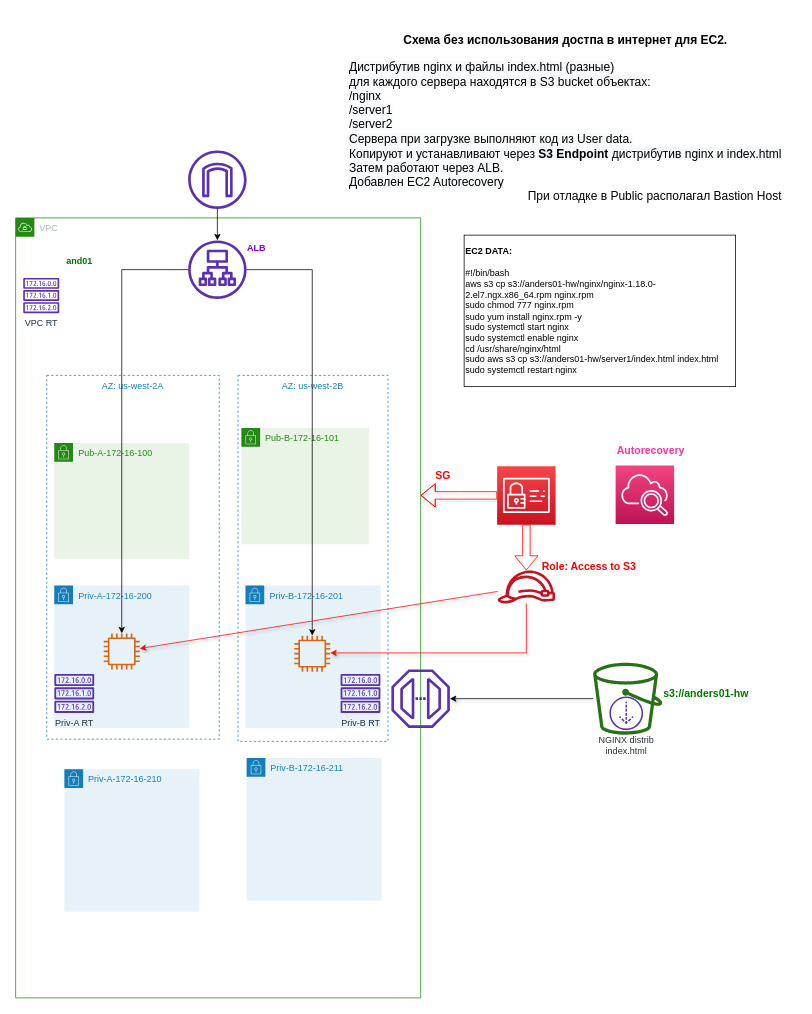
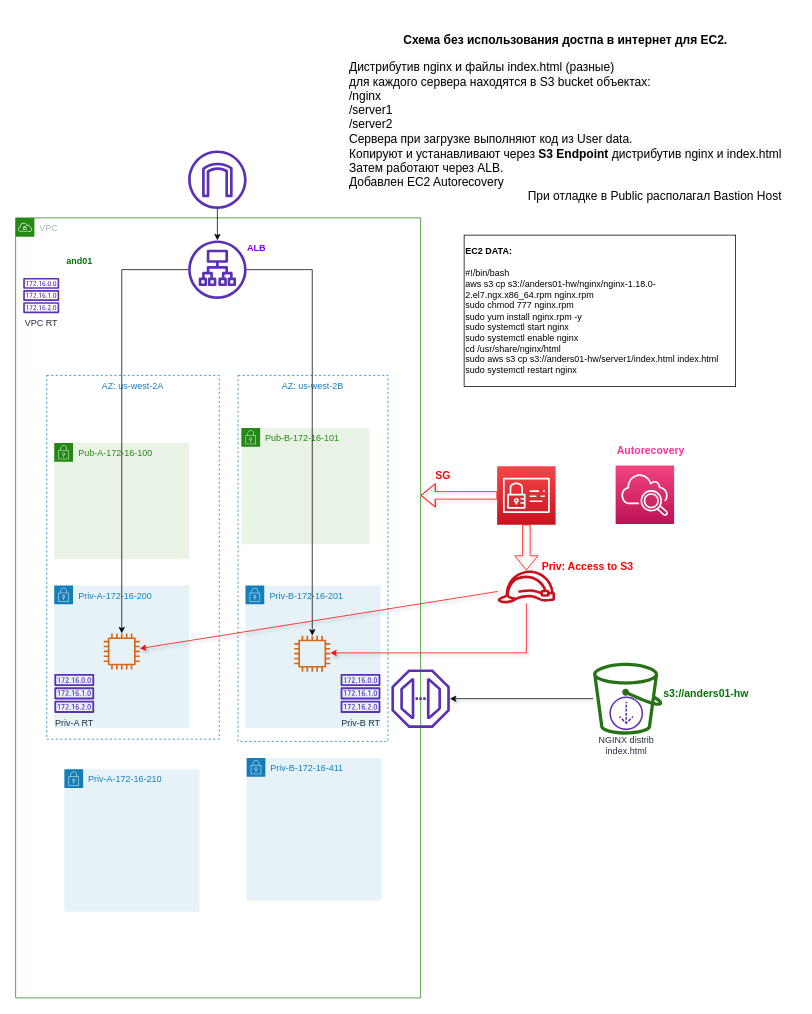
  <mxCell id="0" />
  <mxCell id="1" parent="0" />
  <mxCell id="2" value="" style="group" parent="1" vertex="1" connectable="0"><mxGeometry x="20" y="200" width="1040" height="1130" as="geometry" /></mxCell>
  <mxCell id="3" value="VPC" style="points=[[0,0],[0.25,0],[0.5,0],[0.75,0],[1,0],[1,0.25],[1,0.5],[1,0.75],[1,1],[0.75,1],[0.5,1],[0.25,1],[0,1],[0,0.75],[0,0.5],[0,0.25]];outlineConnect=0;gradientColor=none;html=1;whiteSpace=wrap;fontSize=12;fontStyle=0;shape=mxgraph.aws4.group;grIcon=mxgraph.aws4.group_vpc;strokeColor=#248814;fillColor=none;verticalAlign=top;align=left;spacingLeft=30;fontColor=#AAB7B8;dashed=0;" parent="2" vertex="1"><mxGeometry y="90" width="540" height="1040" as="geometry" /></mxCell>
  <mxCell id="4" value="AZ: us-west-2B" style="fillColor=none;strokeColor=#147EBA;dashed=1;verticalAlign=top;fontStyle=0;fontColor=#147EBA;" parent="2" vertex="1"><mxGeometry x="296.5" y="300" width="200" height="488" as="geometry" /></mxCell>
  <mxCell id="5" value="AZ: us-west-2A" style="fillColor=none;strokeColor=#147EBA;dashed=1;verticalAlign=top;fontStyle=0;fontColor=#147EBA;" parent="2" vertex="1"><mxGeometry x="41.5" y="300" width="230" height="485" as="geometry" /></mxCell>
  <mxCell id="6" value="" style="outlineConnect=0;fontColor=#232F3E;gradientColor=none;fillColor=#D86613;strokeColor=none;dashed=0;verticalLabelPosition=bottom;verticalAlign=top;align=center;html=1;fontSize=12;fontStyle=0;aspect=fixed;pointerEvents=1;shape=mxgraph.aws4.instance2;" parent="2" vertex="1"><mxGeometry x="122" y="450" width="48" height="48" as="geometry" /></mxCell>
  <mxCell id="7" value="" style="outlineConnect=0;fontColor=#232F3E;gradientColor=none;fillColor=#5A30B5;strokeColor=none;dashed=0;verticalLabelPosition=bottom;verticalAlign=top;align=center;html=1;fontSize=12;fontStyle=0;aspect=fixed;pointerEvents=1;shape=mxgraph.aws4.internet_gateway;" parent="2" vertex="1"><mxGeometry x="230" width="78" height="78" as="geometry" /></mxCell>
  <mxCell id="8" value="Priv-A-172-16-200" style="points=[[0,0],[0.25,0],[0.5,0],[0.75,0],[1,0],[1,0.25],[1,0.5],[1,0.75],[1,1],[0.75,1],[0.5,1],[0.25,1],[0,1],[0,0.75],[0,0.5],[0,0.25]];outlineConnect=0;gradientColor=none;html=1;whiteSpace=wrap;fontSize=12;fontStyle=0;shape=mxgraph.aws4.group;grIcon=mxgraph.aws4.group_security_group;grStroke=0;strokeColor=#147EBA;fillColor=#E6F2F8;verticalAlign=top;align=left;spacingLeft=30;fontColor=#147EBA;dashed=0;" parent="2" vertex="1"><mxGeometry x="51.5" y="580" width="180" height="190" as="geometry" /></mxCell>
  <mxCell id="9" value="Pub-A-172-16-100" style="points=[[0,0],[0.25,0],[0.5,0],[0.75,0],[1,0],[1,0.25],[1,0.5],[1,0.75],[1,1],[0.75,1],[0.5,1],[0.25,1],[0,1],[0,0.75],[0,0.5],[0,0.25]];outlineConnect=0;gradientColor=none;html=1;whiteSpace=wrap;fontSize=12;fontStyle=0;shape=mxgraph.aws4.group;grIcon=mxgraph.aws4.group_security_group;grStroke=0;strokeColor=#248814;fillColor=#E9F3E6;verticalAlign=top;align=left;spacingLeft=30;fontColor=#248814;dashed=0;" parent="2" vertex="1"><mxGeometry x="51.5" y="390" width="180" height="155" as="geometry" /></mxCell>
  <mxCell id="10" value="" style="outlineConnect=0;fontColor=#232F3E;gradientColor=none;fillColor=#D86613;strokeColor=none;dashed=0;verticalLabelPosition=bottom;verticalAlign=top;align=center;html=1;fontSize=12;fontStyle=0;aspect=fixed;pointerEvents=1;shape=mxgraph.aws4.instance2;" parent="2" vertex="1"><mxGeometry x="117.5" y="644" width="48" height="48" as="geometry" /></mxCell>
  <mxCell id="11" value="Priv-B-172-16-201" style="points=[[0,0],[0.25,0],[0.5,0],[0.75,0],[1,0],[1,0.25],[1,0.5],[1,0.75],[1,1],[0.75,1],[0.5,1],[0.25,1],[0,1],[0,0.75],[0,0.5],[0,0.25]];outlineConnect=0;gradientColor=none;html=1;whiteSpace=wrap;fontSize=12;fontStyle=0;shape=mxgraph.aws4.group;grIcon=mxgraph.aws4.group_security_group;grStroke=0;strokeColor=#147EBA;fillColor=#E6F2F8;verticalAlign=top;align=left;spacingLeft=30;fontColor=#147EBA;dashed=0;" parent="2" vertex="1"><mxGeometry x="306.5" y="580" width="180" height="190" as="geometry" /></mxCell>
  <mxCell id="12" value="" style="outlineConnect=0;fontColor=#232F3E;gradientColor=none;fillColor=#D86613;strokeColor=none;dashed=0;verticalLabelPosition=bottom;verticalAlign=top;align=center;html=1;fontSize=12;fontStyle=0;aspect=fixed;pointerEvents=1;shape=mxgraph.aws4.instance2;" parent="2" vertex="1"><mxGeometry x="371.5" y="647" width="48" height="48" as="geometry" /></mxCell>
  <mxCell id="13" value="Pub-B-172-16-101" style="points=[[0,0],[0.25,0],[0.5,0],[0.75,0],[1,0],[1,0.25],[1,0.5],[1,0.75],[1,1],[0.75,1],[0.5,1],[0.25,1],[0,1],[0,0.75],[0,0.5],[0,0.25]];outlineConnect=0;gradientColor=none;html=1;whiteSpace=wrap;fontSize=12;fontStyle=0;shape=mxgraph.aws4.group;grIcon=mxgraph.aws4.group_security_group;grStroke=0;strokeColor=#248814;fillColor=#E9F3E6;verticalAlign=top;align=left;spacingLeft=30;fontColor=#248814;dashed=0;" parent="2" vertex="1"><mxGeometry x="301" y="370" width="170.5" height="155" as="geometry" /></mxCell>
  <mxCell id="14" value="" style="outlineConnect=0;fontColor=#232F3E;gradientColor=none;fillColor=#5A30B5;strokeColor=none;dashed=0;verticalLabelPosition=bottom;verticalAlign=top;align=center;html=1;fontSize=12;fontStyle=0;aspect=fixed;pointerEvents=1;shape=mxgraph.aws4.application_load_balancer;" parent="2" vertex="1"><mxGeometry x="230" y="120" width="78" height="78" as="geometry" /></mxCell>
  <mxCell id="15" style="edgeStyle=orthogonalEdgeStyle;rounded=0;orthogonalLoop=1;jettySize=auto;html=1;" parent="2" source="14" target="10" edge="1"><mxGeometry relative="1" as="geometry" /></mxCell>
  <mxCell id="16" style="edgeStyle=orthogonalEdgeStyle;rounded=0;orthogonalLoop=1;jettySize=auto;html=1;" parent="2" source="14" target="12" edge="1"><mxGeometry relative="1" as="geometry" /></mxCell>
  <mxCell id="17" value="Priv-A RT" style="outlineConnect=0;fontColor=#232F3E;gradientColor=none;fillColor=#5A30B5;strokeColor=none;dashed=0;verticalLabelPosition=bottom;verticalAlign=top;align=center;html=1;fontSize=12;fontStyle=0;aspect=fixed;pointerEvents=1;shape=mxgraph.aws4.route_table;" parent="2" vertex="1"><mxGeometry x="51.5" y="698" width="53.37" height="52" as="geometry" /></mxCell>
  <mxCell id="18" value="VPC RT" style="outlineConnect=0;fontColor=#232F3E;gradientColor=none;fillColor=#5A30B5;strokeColor=none;dashed=0;verticalLabelPosition=bottom;verticalAlign=top;align=center;html=1;fontSize=12;fontStyle=0;aspect=fixed;pointerEvents=1;shape=mxgraph.aws4.route_table;" parent="2" vertex="1"><mxGeometry x="10" y="170" width="48.24" height="47" as="geometry" /></mxCell>
  <mxCell id="19" value="Priv-B RT" style="outlineConnect=0;fontColor=#232F3E;gradientColor=none;fillColor=#5A30B5;strokeColor=none;dashed=0;verticalLabelPosition=bottom;verticalAlign=top;align=center;html=1;fontSize=12;fontStyle=0;aspect=fixed;pointerEvents=1;shape=mxgraph.aws4.route_table;" parent="2" vertex="1"><mxGeometry x="433.13" y="698" width="53.37" height="52" as="geometry" /></mxCell>
  <mxCell id="20" style="edgeStyle=orthogonalEdgeStyle;rounded=0;orthogonalLoop=1;jettySize=auto;html=1;" parent="2" source="7" target="14" edge="1"><mxGeometry relative="1" as="geometry"><mxPoint x="270" y="130" as="targetPoint" /></mxGeometry></mxCell>
  <mxCell id="21" value="&lt;b&gt;ALB&lt;/b&gt;&amp;nbsp;" style="text;html=1;strokeColor=none;fillColor=none;align=left;verticalAlign=middle;whiteSpace=wrap;rounded=0;fontColor=#7F00FF;" parent="2" vertex="1"><mxGeometry x="306.5" y="120" width="40" height="20" as="geometry" /></mxCell>
  <mxCell id="22" value="&lt;div&gt;&lt;b&gt;EC2 DATA:&lt;/b&gt;&lt;/div&gt;&lt;div&gt;&lt;br&gt;&lt;/div&gt;&lt;div&gt;&lt;div&gt;#!/bin/bash&lt;/div&gt;&lt;div&gt;aws s3 cp s3://anders01-hw/nginx/nginx-1.18.0-2.el7.ngx.x86_64.rpm nginx.rpm&lt;/div&gt;&lt;div&gt;sudo chmod 777 nginx.rpm&amp;nbsp;&lt;/div&gt;&lt;div&gt;sudo yum install nginx.rpm -y&lt;/div&gt;&lt;div&gt;sudo systemctl start nginx&lt;/div&gt;&lt;div&gt;sudo systemctl enable nginx&lt;/div&gt;&lt;div&gt;cd /usr/share/nginx/html&lt;/div&gt;&lt;div&gt;sudo aws s3 cp s3://anders01-hw/server1/index.html index.html&lt;/div&gt;&lt;div&gt;sudo systemctl restart nginx&lt;/div&gt;&lt;/div&gt;" style="text;html=1;fillColor=none;align=left;verticalAlign=middle;whiteSpace=wrap;rounded=0;strokeColor=#000000;" parent="2" vertex="1"><mxGeometry x="598" y="113" width="362" height="202" as="geometry" /></mxCell>
  <mxCell id="23" value="&lt;b&gt;and01&lt;/b&gt;" style="text;html=1;strokeColor=none;fillColor=none;align=left;verticalAlign=middle;whiteSpace=wrap;rounded=0;fontColor=#007500;" parent="2" vertex="1"><mxGeometry x="66" y="138" width="50" height="20" as="geometry" /></mxCell>
  <mxCell id="24" value="" style="outlineConnect=0;fontColor=#232F3E;gradientColor=none;fillColor=#277116;strokeColor=none;dashed=0;verticalLabelPosition=bottom;verticalAlign=top;align=center;html=1;fontSize=12;fontStyle=0;aspect=fixed;pointerEvents=1;shape=mxgraph.aws4.bucket;" parent="2" vertex="1"><mxGeometry x="770" y="683" width="92.31" height="96" as="geometry" /></mxCell>
  <mxCell id="25" value="" style="outlineConnect=0;fontColor=#232F3E;gradientColor=none;fillColor=#5A30B5;strokeColor=none;dashed=0;verticalLabelPosition=bottom;verticalAlign=top;align=center;html=1;fontSize=12;fontStyle=0;aspect=fixed;pointerEvents=1;shape=mxgraph.aws4.endpoint;" parent="2" vertex="1"><mxGeometry x="501" y="692" width="78" height="78" as="geometry" /></mxCell>
  <mxCell id="26" style="edgeStyle=orthogonalEdgeStyle;rounded=0;orthogonalLoop=1;jettySize=auto;html=1;shadow=1;fontColor=#007500;" parent="2" source="24" target="25" edge="1"><mxGeometry relative="1" as="geometry" /></mxCell>
  <mxCell id="27" value="NGINX distrib&lt;br&gt;index.html" style="outlineConnect=0;fontColor=#232F3E;gradientColor=none;fillColor=#5A30B5;strokeColor=none;dashed=0;verticalLabelPosition=bottom;verticalAlign=top;align=center;html=1;fontSize=12;fontStyle=0;aspect=fixed;pointerEvents=1;shape=mxgraph.aws4.download_distribution;rotation=0;" parent="2" vertex="1"><mxGeometry x="791.66" y="728" width="45" height="45" as="geometry" /></mxCell>
  <mxCell id="28" value="&lt;b style=&quot;font-size: 14px;&quot;&gt;s3://anders01-hw&amp;nbsp;&lt;/b&gt;" style="text;html=1;strokeColor=none;fillColor=none;align=left;verticalAlign=middle;whiteSpace=wrap;rounded=0;fontColor=#007500;fontSize=14;" parent="2" vertex="1"><mxGeometry x="862.31" y="714" width="129.69" height="20" as="geometry" /></mxCell>
  <mxCell id="29" style="edgeStyle=orthogonalEdgeStyle;rounded=0;orthogonalLoop=1;jettySize=auto;html=1;shadow=1;fontSize=14;fontColor=#007500;shape=flexArrow;strokeColor=#FF0000;" parent="2" source="30" edge="1"><mxGeometry relative="1" as="geometry"><mxPoint x="540" y="460" as="targetPoint" /></mxGeometry></mxCell>
  <mxCell id="30" value="" style="points=[[0,0,0],[0.25,0,0],[0.5,0,0],[0.75,0,0],[1,0,0],[0,1,0],[0.25,1,0],[0.5,1,0],[0.75,1,0],[1,1,0],[0,0.25,0],[0,0.5,0],[0,0.75,0],[1,0.25,0],[1,0.5,0],[1,0.75,0]];outlineConnect=0;fontColor=#232F3E;gradientColor=#F54749;gradientDirection=north;fillColor=#C7131F;strokeColor=#ffffff;dashed=0;verticalLabelPosition=bottom;verticalAlign=top;align=center;html=1;fontSize=12;fontStyle=0;aspect=fixed;shape=mxgraph.aws4.resourceIcon;resIcon=mxgraph.aws4.identity_and_access_management;" parent="2" vertex="1"><mxGeometry x="642" y="421" width="78" height="78" as="geometry" /></mxCell>
  <mxCell id="31" style="edgeStyle=orthogonalEdgeStyle;rounded=0;orthogonalLoop=1;jettySize=auto;html=1;shadow=1;strokeColor=#FF0000;fontSize=14;fontColor=#007500;" parent="2" source="32" target="12" edge="1"><mxGeometry relative="1" as="geometry"><Array as="points"><mxPoint x="681" y="670" /></Array></mxGeometry></mxCell>
  <mxCell id="32" value="" style="outlineConnect=0;fontColor=#232F3E;gradientColor=none;fillColor=#C7131F;strokeColor=none;dashed=0;verticalLabelPosition=bottom;verticalAlign=top;align=center;html=1;fontSize=12;fontStyle=0;aspect=fixed;pointerEvents=1;shape=mxgraph.aws4.role;" parent="2" vertex="1"><mxGeometry x="642" y="560" width="78" height="44" as="geometry" /></mxCell>
  <mxCell id="33" style="edgeStyle=orthogonalEdgeStyle;shape=flexArrow;rounded=0;orthogonalLoop=1;jettySize=auto;html=1;shadow=1;strokeColor=#FF0000;fontSize=14;fontColor=#007500;" parent="2" source="30" target="32" edge="1"><mxGeometry relative="1" as="geometry" /></mxCell>
  <mxCell id="34" value="" style="endArrow=classic;html=1;shadow=1;strokeColor=#FF0000;fontSize=14;fontColor=#007500;" parent="2" source="32" target="10" edge="1"><mxGeometry width="50" height="50" relative="1" as="geometry"><mxPoint x="860" y="510" as="sourcePoint" /><mxPoint x="690" y="560" as="targetPoint" /></mxGeometry></mxCell>
  <mxCell id="35" value="&lt;b style=&quot;font-size: 14px&quot;&gt;SG&amp;nbsp;&lt;/b&gt;" style="text;html=1;strokeColor=none;fillColor=none;align=left;verticalAlign=middle;whiteSpace=wrap;rounded=0;fontSize=14;fontColor=#FF0000;" parent="2" vertex="1"><mxGeometry x="558" y="423" width="40" height="20" as="geometry" /></mxCell>
- <mxCell id="36" value="&lt;b style=&quot;font-size: 14px&quot;&gt;Role: Access to S3&lt;/b&gt;" style="text;html=1;strokeColor=none;fillColor=none;align=left;verticalAlign=middle;whiteSpace=wrap;rounded=0;fontSize=14;fontColor=#FF0000;" parent="2" vertex="1"><mxGeometry x="700" y="545" width="130" height="20" as="geometry" /></mxCell>
+ <mxCell id="36" value="&lt;b style=&quot;font-size: 14px&quot;&gt;Priv: Access to S3&lt;/b&gt;" style="text;html=1;strokeColor=none;fillColor=none;align=left;verticalAlign=middle;whiteSpace=wrap;rounded=0;fontSize=14;fontColor=#FF0000;" parent="2" vertex="1"><mxGeometry x="700" y="545" width="130" height="20" as="geometry" /></mxCell>
  <mxCell id="37" value="&lt;b&gt;&lt;br&gt;&lt;br&gt;&lt;div style=&quot;text-align: center&quot;&gt;&lt;b style=&quot;font-family: &amp;quot;helvetica&amp;quot; ; font-size: 16px&quot;&gt;Схема без использования достпа в интернет для EC2.&lt;/b&gt;&lt;/div&gt;&lt;/b&gt;&lt;br style=&quot;font-family: helvetica; font-size: 16px; font-style: normal; font-weight: 400; letter-spacing: normal; text-align: left; text-indent: 0px; text-transform: none; word-spacing: 0px; background-color: rgb(248, 249, 250);&quot;&gt;&lt;span style=&quot;font-family: helvetica; font-size: 16px; font-style: normal; font-weight: 400; letter-spacing: normal; text-align: left; text-indent: 0px; text-transform: none; word-spacing: 0px; background-color: rgb(248, 249, 250); display: inline; float: none;&quot;&gt;Дистрибутив nginx и файлы index.html (разные)&lt;br&gt;для каждого сервера находятся в S3 bucket&amp;nbsp;&lt;/span&gt;&lt;span style=&quot;font-family: helvetica; font-size: 16px; font-style: normal; font-weight: 400; letter-spacing: normal; text-align: left; text-indent: 0px; text-transform: none; word-spacing: 0px; background-color: rgb(248, 249, 250); display: inline; float: none;&quot;&gt;объектах:&lt;/span&gt;&lt;br style=&quot;font-family: helvetica; font-size: 16px; font-style: normal; font-weight: 400; letter-spacing: normal; text-align: left; text-indent: 0px; text-transform: none; word-spacing: 0px; background-color: rgb(248, 249, 250);&quot;&gt;&lt;span style=&quot;font-family: helvetica; font-size: 16px; font-style: normal; font-weight: 400; letter-spacing: normal; text-align: left; text-indent: 0px; text-transform: none; word-spacing: 0px; background-color: rgb(248, 249, 250); display: inline; float: none;&quot;&gt;/nginx&lt;/span&gt;&lt;br style=&quot;font-family: helvetica; font-size: 16px; font-style: normal; font-weight: 400; letter-spacing: normal; text-align: left; text-indent: 0px; text-transform: none; word-spacing: 0px; background-color: rgb(248, 249, 250);&quot;&gt;&lt;span style=&quot;font-family: helvetica; font-size: 16px; font-style: normal; font-weight: 400; letter-spacing: normal; text-align: left; text-indent: 0px; text-transform: none; word-spacing: 0px; background-color: rgb(248, 249, 250); display: inline; float: none;&quot;&gt;/server1&lt;/span&gt;&lt;br style=&quot;font-family: helvetica; font-size: 16px; font-style: normal; font-weight: 400; letter-spacing: normal; text-align: left; text-indent: 0px; text-transform: none; word-spacing: 0px; background-color: rgb(248, 249, 250);&quot;&gt;&lt;span style=&quot;font-family: helvetica; font-size: 16px; font-style: normal; font-weight: 400; letter-spacing: normal; text-align: left; text-indent: 0px; text-transform: none; word-spacing: 0px; background-color: rgb(248, 249, 250); display: inline; float: none;&quot;&gt;/server2&lt;br&gt;Сервера при загрузке выполняют код из User data.&lt;br&gt;Копируют и устанавливают через &lt;/span&gt;&lt;span style=&quot;font-family: helvetica; font-size: 16px; font-style: normal; letter-spacing: normal; text-align: left; text-indent: 0px; text-transform: none; word-spacing: 0px; background-color: rgb(248, 249, 250); display: inline; float: none;&quot;&gt;&lt;b&gt;S3 Endpoint&lt;/b&gt;&lt;/span&gt;&lt;span style=&quot;font-family: helvetica; font-size: 16px; font-style: normal; font-weight: 400; letter-spacing: normal; text-indent: 0px; text-transform: none; word-spacing: 0px; background-color: rgb(248, 249, 250); display: inline; float: none;&quot;&gt; дистрибутив nginx и index.html&lt;br&gt;Затем работают через ALB.&lt;br&gt;Добавлен EC2 Autorecovery&lt;br&gt;&lt;div style=&quot;text-align: right&quot;&gt;&amp;nbsp;При отладке в Public располагал Bastion Host&lt;/div&gt;&lt;/span&gt;" style="text;html=1;strokeColor=none;fillColor=none;spacing=5;spacingTop=-20;whiteSpace=wrap;overflow=hidden;rounded=0;fontSize=14;align=left;fontColor=#0;" parent="2" vertex="1"><mxGeometry x="440" y="-180" width="600" height="270" as="geometry" /></mxCell>
  <mxCell id="38" value="" style="points=[[0,0,0],[0.25,0,0],[0.5,0,0],[0.75,0,0],[1,0,0],[0,1,0],[0.25,1,0],[0.5,1,0],[0.75,1,0],[1,1,0],[0,0.25,0],[0,0.5,0],[0,0.75,0],[1,0.25,0],[1,0.5,0],[1,0.75,0]];points=[[0,0,0],[0.25,0,0],[0.5,0,0],[0.75,0,0],[1,0,0],[0,1,0],[0.25,1,0],[0.5,1,0],[0.75,1,0],[1,1,0],[0,0.25,0],[0,0.5,0],[0,0.75,0],[1,0.25,0],[1,0.5,0],[1,0.75,0]];outlineConnect=0;fontColor=#232F3E;gradientColor=#F34482;gradientDirection=north;fillColor=#BC1356;strokeColor=#ffffff;dashed=0;verticalLabelPosition=bottom;verticalAlign=top;align=center;html=1;fontSize=12;fontStyle=0;aspect=fixed;shape=mxgraph.aws4.resourceIcon;resIcon=mxgraph.aws4.cloudwatch_2;" parent="2" vertex="1"><mxGeometry x="800" y="420" width="78" height="78" as="geometry" /></mxCell>
  <mxCell id="39" value="&lt;b&gt;Autorecovery&lt;/b&gt;" style="text;html=1;strokeColor=none;fillColor=none;align=left;verticalAlign=middle;whiteSpace=wrap;rounded=0;fontSize=14;fontColor=#FF3399;" parent="2" vertex="1"><mxGeometry x="800" y="390" width="40" height="20" as="geometry" /></mxCell>
  <mxCell id="40" value="Priv-A-172-16-210" style="points=[[0,0],[0.25,0],[0.5,0],[0.75,0],[1,0],[1,0.25],[1,0.5],[1,0.75],[1,1],[0.75,1],[0.5,1],[0.25,1],[0,1],[0,0.75],[0,0.5],[0,0.25]];outlineConnect=0;gradientColor=none;html=1;whiteSpace=wrap;fontSize=12;fontStyle=0;shape=mxgraph.aws4.group;grIcon=mxgraph.aws4.group_security_group;grStroke=0;strokeColor=#147EBA;fillColor=#E6F2F8;verticalAlign=top;align=left;spacingLeft=30;fontColor=#147EBA;dashed=0;" vertex="1" parent="2"><mxGeometry x="65" y="825" width="180" height="190" as="geometry" /></mxCell>
- <mxCell id="41" value="Priv-B-172-16-211" style="points=[[0,0],[0.25,0],[0.5,0],[0.75,0],[1,0],[1,0.25],[1,0.5],[1,0.75],[1,1],[0.75,1],[0.5,1],[0.25,1],[0,1],[0,0.75],[0,0.5],[0,0.25]];outlineConnect=0;gradientColor=none;html=1;whiteSpace=wrap;fontSize=12;fontStyle=0;shape=mxgraph.aws4.group;grIcon=mxgraph.aws4.group_security_group;grStroke=0;strokeColor=#147EBA;fillColor=#E6F2F8;verticalAlign=top;align=left;spacingLeft=30;fontColor=#147EBA;dashed=0;" vertex="1" parent="2"><mxGeometry x="308" y="810" width="180" height="190" as="geometry" /></mxCell>
+ <mxCell id="41" value="Priv-B-172-16-411" style="points=[[0,0],[0.25,0],[0.5,0],[0.75,0],[1,0],[1,0.25],[1,0.5],[1,0.75],[1,1],[0.75,1],[0.5,1],[0.25,1],[0,1],[0,0.75],[0,0.5],[0,0.25]];outlineConnect=0;gradientColor=none;html=1;whiteSpace=wrap;fontSize=12;fontStyle=0;shape=mxgraph.aws4.group;grIcon=mxgraph.aws4.group_security_group;grStroke=0;strokeColor=#147EBA;fillColor=#E6F2F8;verticalAlign=top;align=left;spacingLeft=30;fontColor=#147EBA;dashed=0;" vertex="1" parent="2"><mxGeometry x="308" y="810" width="180" height="190" as="geometry" /></mxCell>
  <mxCell id="42" value="&lt;font style=&quot;font-size: 16px&quot;&gt;&lt;br&gt;&lt;/font&gt;" style="text;html=1;align=left;verticalAlign=middle;resizable=0;points=[];autosize=1;fontSize=14;fontColor=#FF0000;" parent="1" vertex="1"><mxGeometry x="400" y="105" width="20" height="20" as="geometry" /></mxCell>
